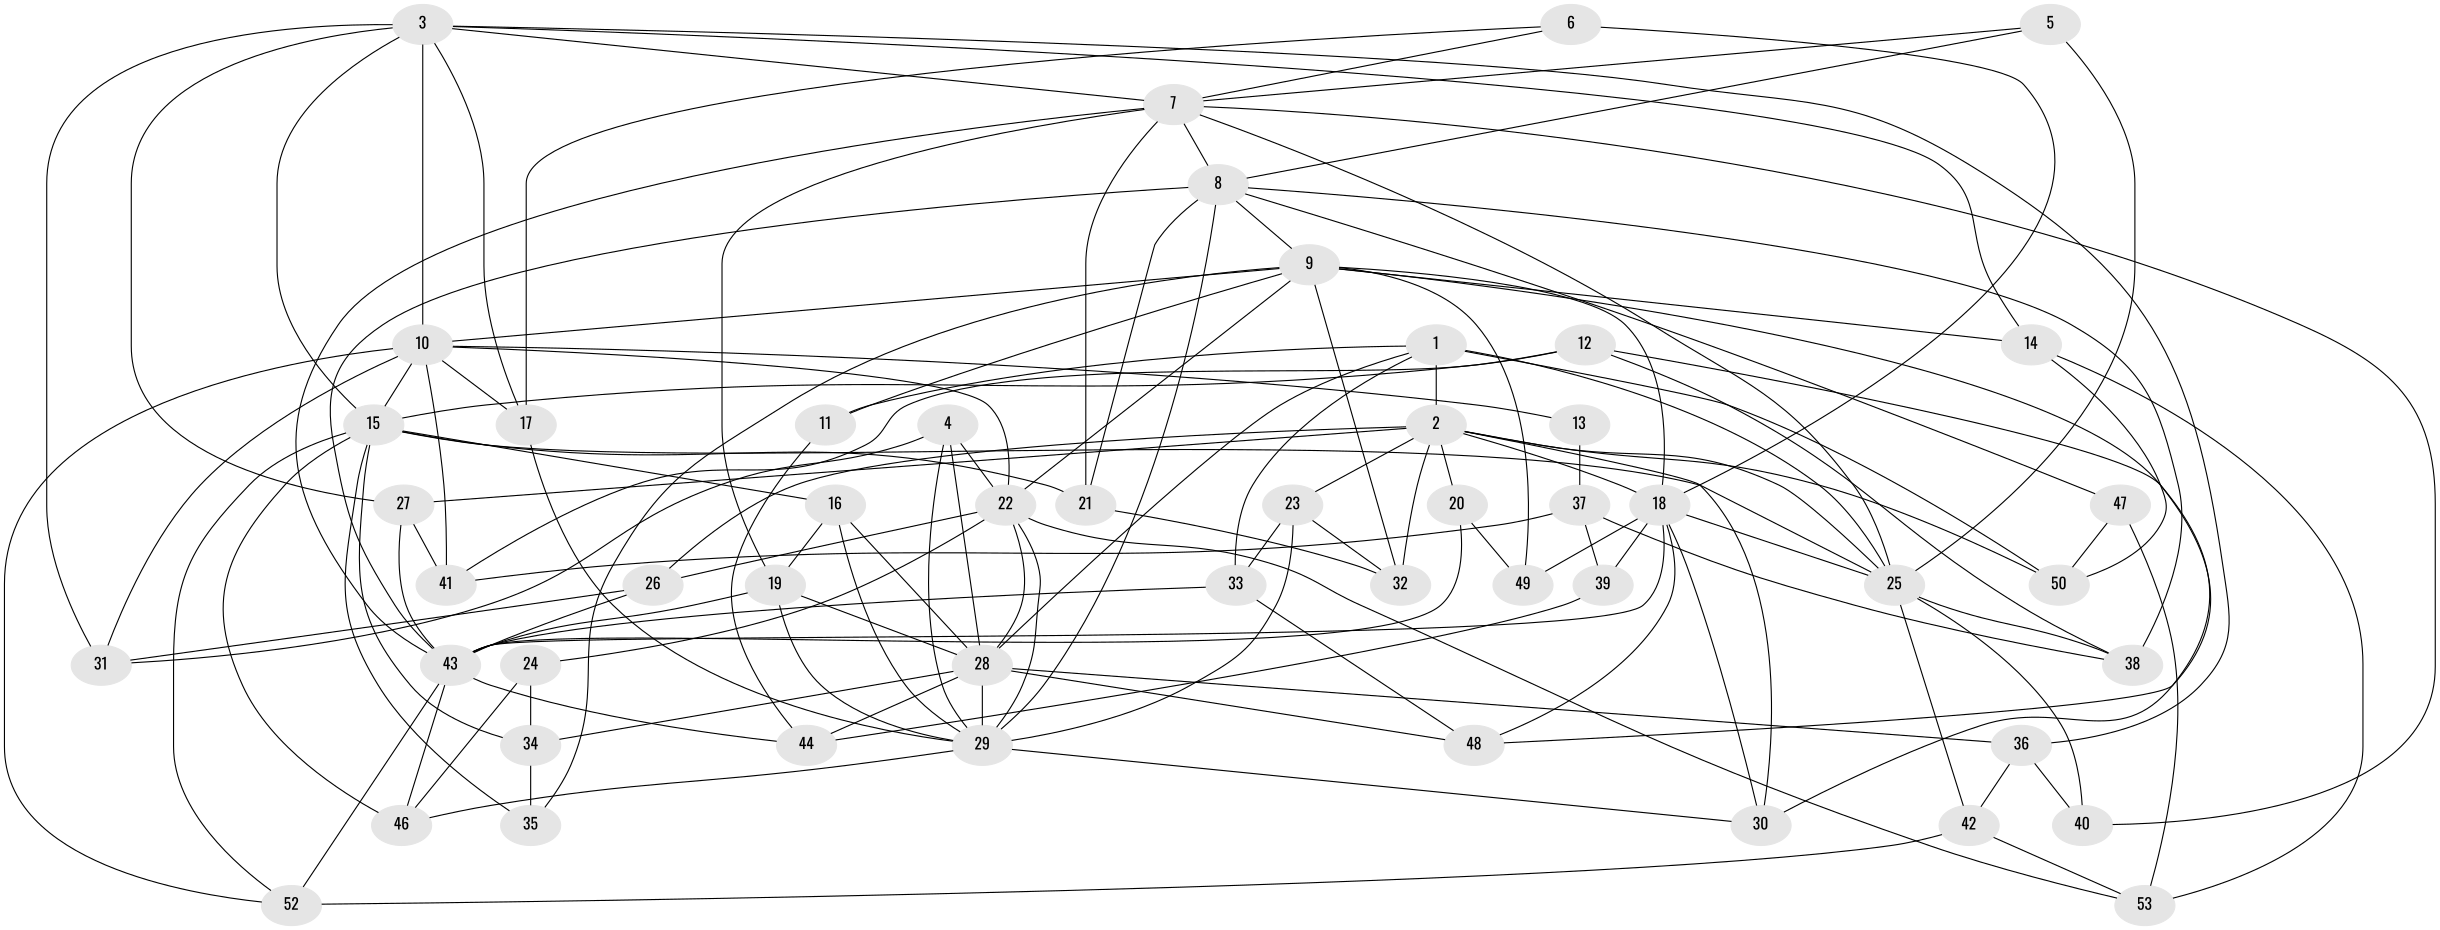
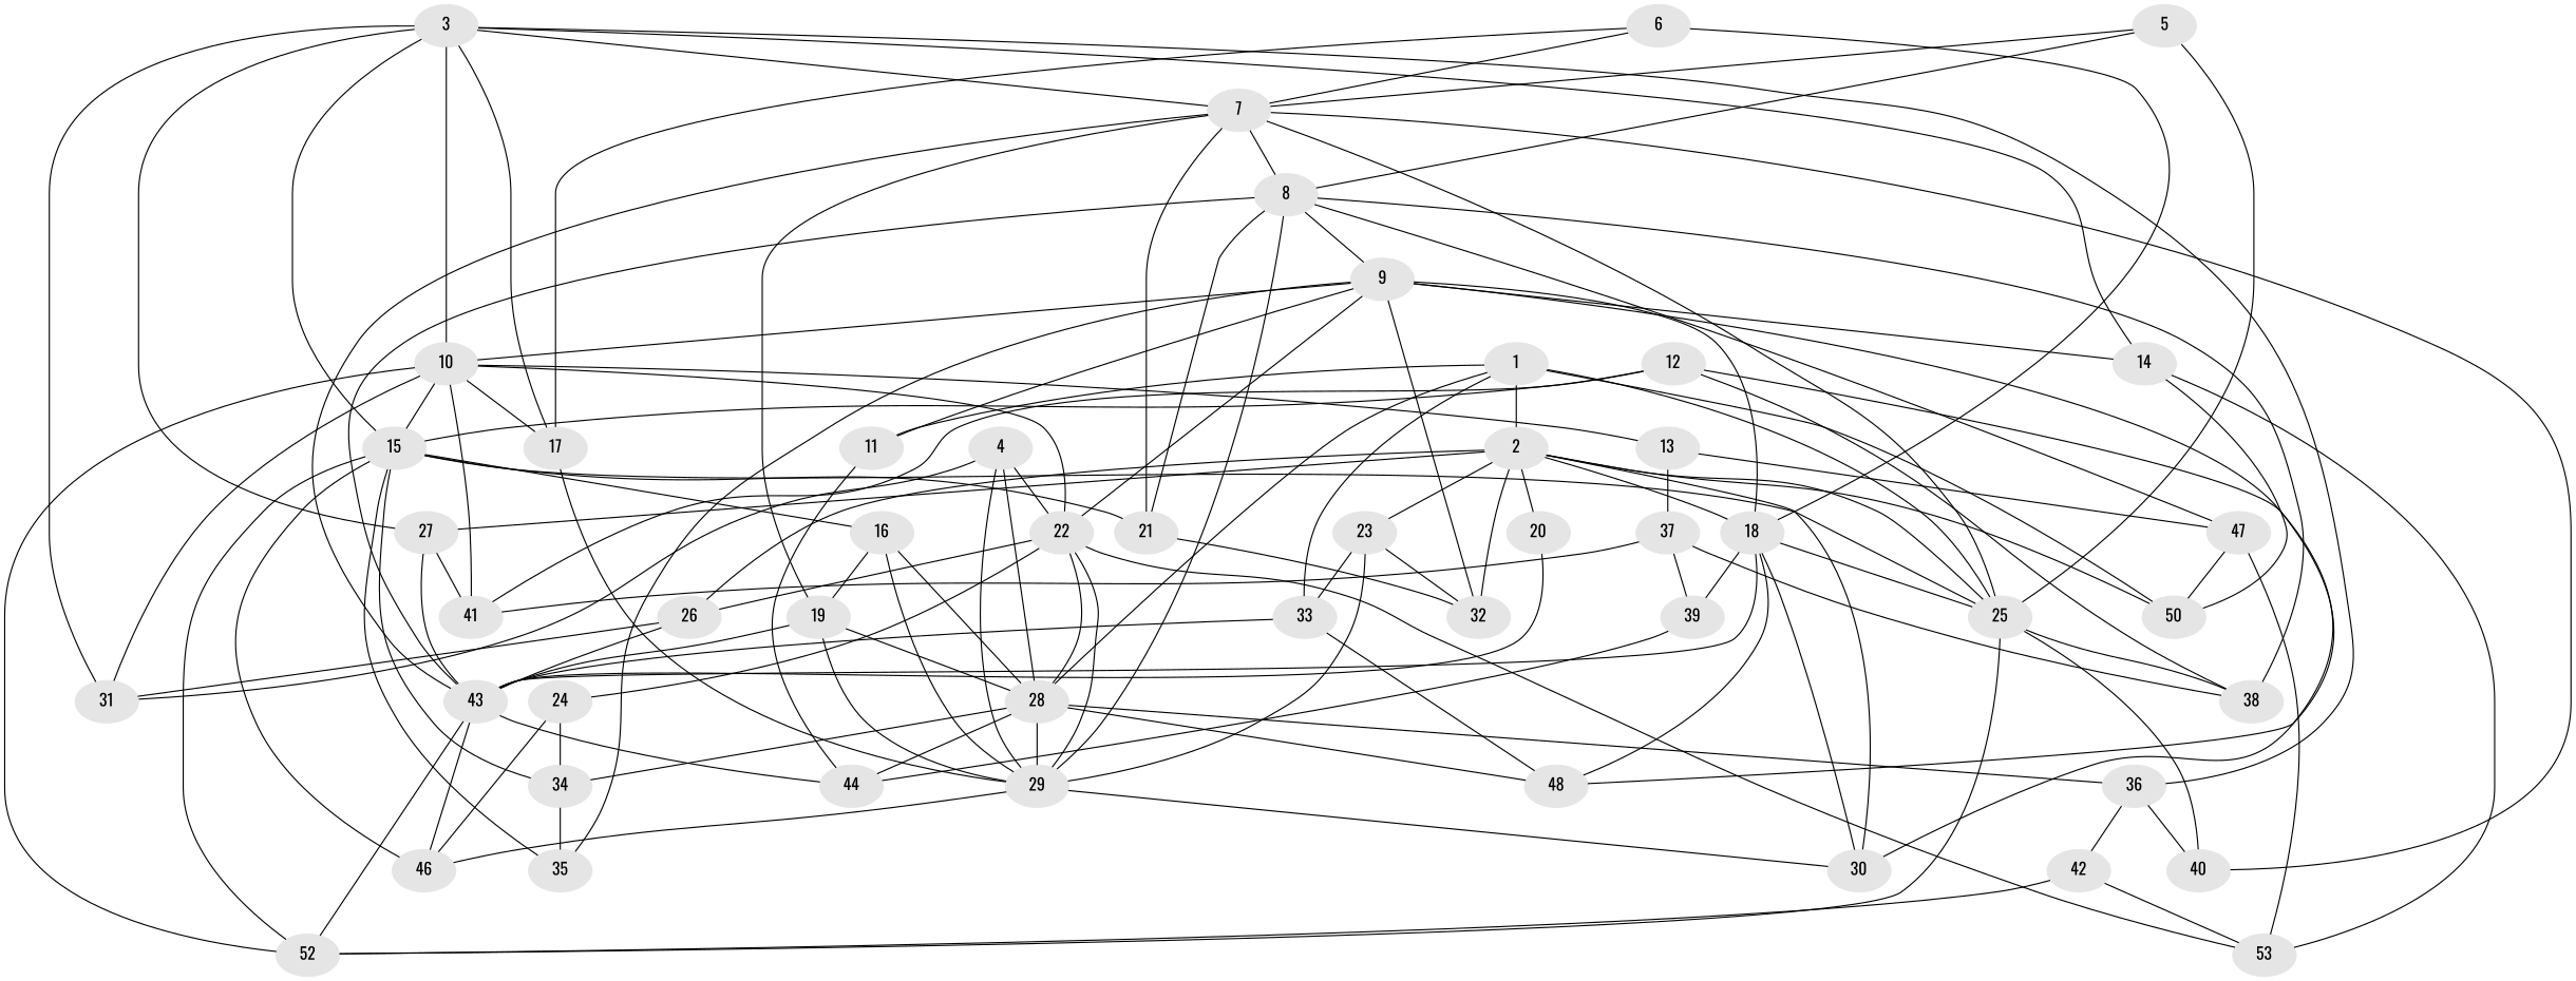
  graph {
    fontname=Oswald
    node [color=gray90 fontname=Oswald style=filled]
    edge [fontname=Oswald weight=1.0]
    1
    2
    11
    25
    28
    33
    50
    18
    20
    23
    26
    27
    30
    32
    44
    40
    38
    42
    36
    29
    48
    34
    43
-   49
    39
    31
    41
    3
    7
    10
    14
    15
    17
    8
    19
    21
    22
    13
    52
    53
    35
    16
    46
    4
    24
    5
    9
    47
    6
    37
    12
    1 -- 2 [weight=3.0]
    1 -- 11
    1 -- 25
    1 -- 28
    1 -- 33
    1 -- 50
    2 -- 25
    2 -- 50
    2 -- 18
    2 -- 20
    2 -- 23
    2 -- 26
    2 -- 27
    2 -- 30
    2 -- 32
    11 -- 44
    25 -- 40 [weight=2.0]
    25 -- 38
-   25 -- 42
+   25 -- 52
    28 -- 44
    28 -- 36
    28 -- 29 [weight=3.0]
    28 -- 48
    28 -- 34
    33 -- 48
    33 -- 43
    18 -- 25 [weight=2.0]
    18 -- 30
    18 -- 48
    18 -- 43
-   18 -- 49
    18 -- 39 [weight=2.0]
    20 -- 43 [weight=2.0]
-   20 -- 49
    23 -- 33
    23 -- 32
    23 -- 29
    26 -- 43
    26 -- 31
    27 -- 43
    27 -- 41
    42 -- 52
    42 -- 53
    36 -- 40
    36 -- 42
    29 -- 30
    29 -- 46
    34 -- 35
    43 -- 44
    43 -- 52
    43 -- 46
    39 -- 44
    3 -- 27
    3 -- 36
    3 -- 31
    3 -- 7
    3 -- 10 [weight=2.0]
    3 -- 14
    3 -- 15
    3 -- 17
    7 -- 25
    7 -- 40
    7 -- 43
    7 -- 8
    7 -- 19 [weight=2.0]
    7 -- 21
    10 -- 31
    10 -- 41
    10 -- 15
    10 -- 17
    10 -- 22
    10 -- 13
    10 -- 52
    14 -- 50
    14 -- 53
    15 -- 25
    15 -- 34
    15 -- 21
    15 -- 52
    15 -- 35
    15 -- 16
    15 -- 46
    17 -- 29
    8 -- 38
    8 -- 29
    8 -- 43
    8 -- 21
    8 -- 9
    8 -- 47
    19 -- 28
    19 -- 29
    19 -- 43
    21 -- 32
    22 -- 28
    22 -- 26
    22 -- 29
    22 -- 53
    22 -- 24 [weight=2.0]
+   13 -- 47
    13 -- 37
    16 -- 28
    16 -- 29
    16 -- 19
    4 -- 28
    4 -- 29
    4 -- 31
    4 -- 22
    24 -- 34
    24 -- 46
    5 -- 25 [weight=2.0]
    5 -- 7
    5 -- 8
    9 -- 11
    9 -- 18
    9 -- 32
    9 -- 48
-   9 -- 49
    9 -- 10
    9 -- 14
    9 -- 22
    9 -- 35
    47 -- 50
    47 -- 53
    6 -- 18 [weight=2.0]
    6 -- 7
    6 -- 17
    37 -- 38
    37 -- 39
    37 -- 41
    12 -- 30
    12 -- 38
    12 -- 41
    12 -- 15
  }
